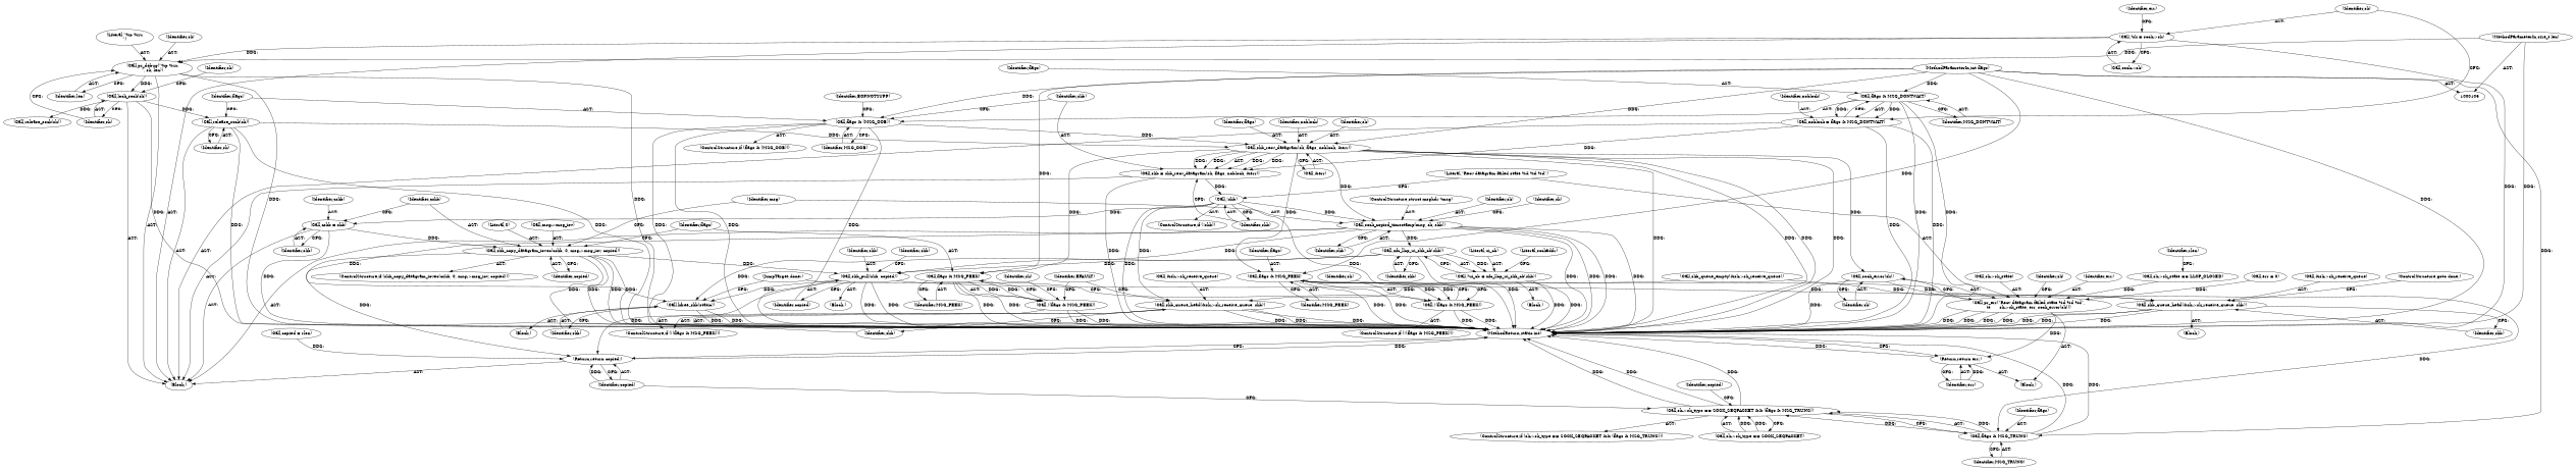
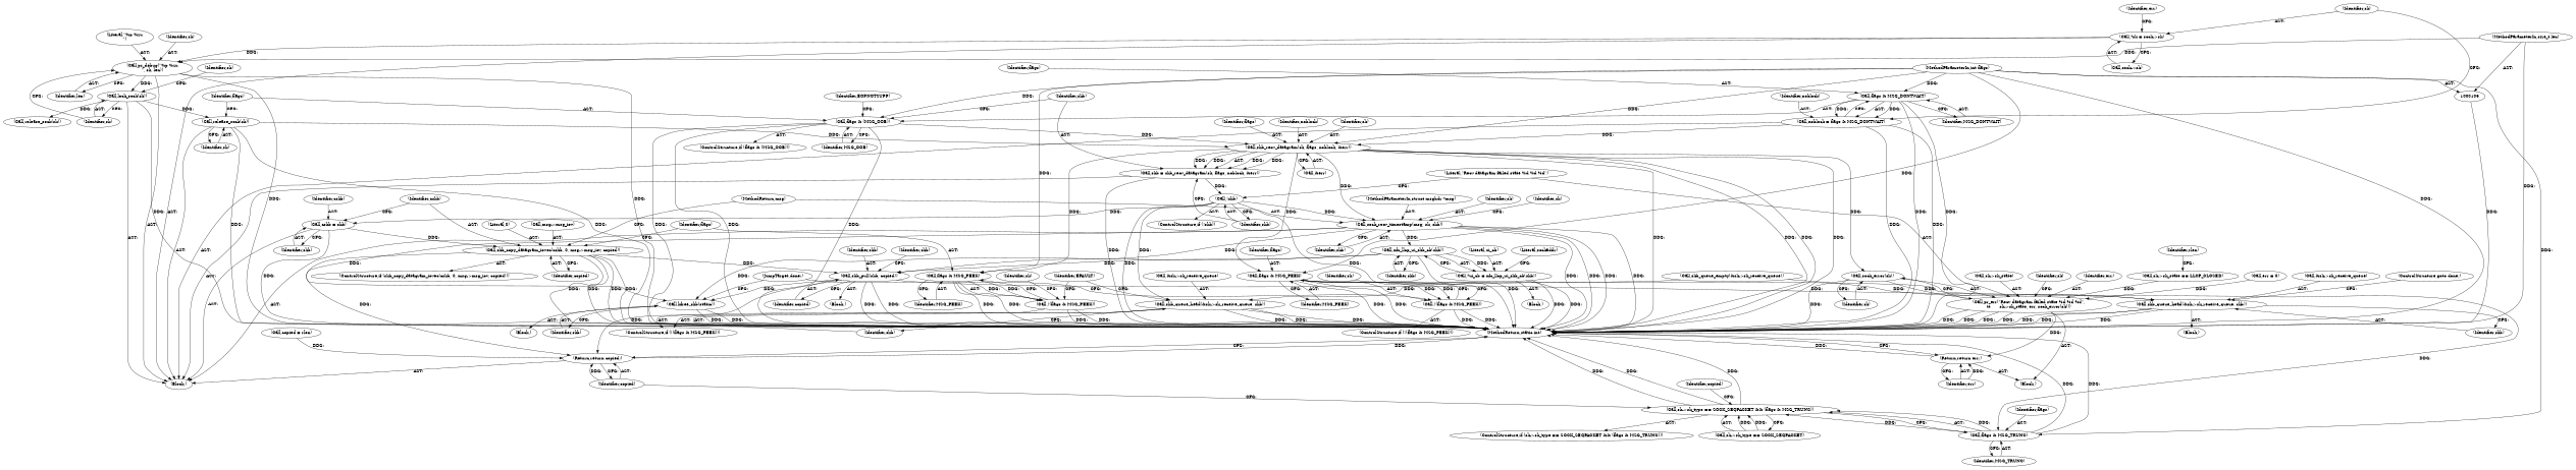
  digraph {
    n1 [label="(Call,skb_recv_datagram(sk, flags, noblock, &err))"]
    n2 [label="(Call,skb = skb_recv_datagram(sk, flags, noblock, &err))"]
-   n3 [label="(Call,sock_copied_timestamp(msg, sk, skb))"]
+   n3 [label="(Call,sock_recv_timestamp(msg, sk, skb))"]
    n4 [label="(Call,sock_error(sk))"]
    n5 [label="(Call,flags & MSG_PEEK)"]
    n6 [label="(Call,flags & MSG_PEEK)"]
    n7 [label="(Call,&err)"]
    n8 [label="(MethodReturn,static int)"]
    n9 [label="(Block,)"]
    n10 [label="(Call,!skb)"]
    n11 [label="(Call,skb_pull(skb, copied))"]
    n12 [label="(Call,kfree_skb(static))"]
    n13 [label="(Call,nfc_llcp_ui_skb_cb(skb))"]
    n14 [label="(Identifier,skb)"]
    n15 [label="(Call,pr_err(\"Recv datagram failed state %d %d %d\",\n\t\t       sk->sk_state, err, sock_error(sk)))"]
    n16 [label="(Identifier,sk)"]
    n17 [label="(Call,!(flags & MSG_PEEK))"]
    n18 [label="(Identifier,MSG_PEEK)"]
    n19 [label="(Call,flags & MSG_TRUNC)"]
    n20 [label="(Call,!(flags & MSG_PEEK))"]
    n21 [label="(Identifier,MSG_PEEK)"]
    n22 [label="(Return,return copied;)"]
    n23 [label="(Return,return err;)"]
    n24 [label="(Call,release_sock(sk))"]
    n25 [label="(Identifier,sk)"]
    n26 [label="(Call,lock_sock(sk))"]
    n27 [label="(Identifier,sk)"]
    n28 [label="(Call,release_sock(sk))"]
    n29 [label="(Call,pr_debug(\"%p %zu\n\", sk, len))"]
    n30 [label="(Identifier,len)"]
    n31 [label="(Call,*sk = sock->sk)"]
    n32 [label="(Call,sock->sk)"]
    n33 [label="(MethodParameterIn,size_t len)"]
    1000105
    n35 [label="(Call,flags & (MSG_OOB))"]
    n36 [label="(ControlStructure,if (flags & (MSG_OOB)))"]
    n37 [label="(Identifier,MSG_OOB)"]
    n38 [label="(Call,flags & MSG_DONTWAIT)"]
    n39 [label="(Call,noblock = flags & MSG_DONTWAIT)"]
    n40 [label="(Identifier,MSG_DONTWAIT)"]
    n41 [label="(MethodParameterIn,int flags)"]
    n42 [label="(Call,sk->sk_type == SOCK_SEQPACKET && (flags & MSG_TRUNC))"]
    n43 [label="(Identifier,MSG_TRUNC)"]
    n44 [label="(Call,cskb = skb)"]
    n45 [label="(Call,skb_queue_head(&sk->sk_receive_queue, skb))"]
    n46 [label="(ControlStructure,if (!skb))"]
    n47 [label="(Identifier,skb)"]
    n48 [label="(Call,skb_copy_datagram_iovec(cskb, 0, msg->msg_iov, copied))"]
    n49 [label="(Identifier,skb)"]
    n50 [label="(Identifier,skb)"]
    n51 [label="(ControlStructure,if (!(flags & MSG_PEEK)))"]
    n52 [label="(Identifier,copied)"]
    n53 [label="(ControlStructure,if (skb_copy_datagram_iovec(cskb, 0, msg->msg_iov, copied)))"]
    n54 [label="(Call,skb_queue_head(&sk->sk_receive_queue, skb))"]
    n55 [label="(Block,)"]
    n56 [label="(Identifier,copied)"]
    n57 [label="(Identifier,copied)"]
    n58 [label="(Identifier,skb)"]
    n59 [label="(Block,)"]
    n60 [label="(Block,)"]
    n61 [label="(Identifier,skb)"]
    n62 [label="(Call,*ui_cb = nfc_llcp_ui_skb_cb(skb))"]
    n63 [label="(Identifier,skb)"]
    n64 [label="(Block,)"]
    n65 [label="(Block,)"]
    n66 [label="(Identifier,err)"]
    n67 [label="(ControlStructure,if (!(flags & MSG_PEEK)))"]
    n68 [label="(ControlStructure,if (sk->sk_type == SOCK_SEQPACKET && (flags & MSG_TRUNC)))"]
    n69 [label="(Call,sk->sk_type == SOCK_SEQPACKET)"]
    n70 [label="(Identifier,sk)"]
    n71 [label="(Literal,ui_cb)"]
    n72 [label="(Identifier,err)"]
    n73 [label="(Identifier,flags)"]
    n74 [label="(Identifier,flags)"]
    n75 [label="(Call,&sk->sk_receive_queue)"]
    n76 [label="(Identifier,noblock)"]
    n77 [label="(Call,&sk->sk_receive_queue)"]
    n78 [label="(Identifier,copied)"]
    n79 [label="(Identifier,skb)"]
    n80 [label="(Identifier,rlen)"]
    n81 [label="(Call,sk->sk_state == LLCP_CLOSED)"]
    n82 [label="(Identifier,skb)"]
    n83 [label="(Identifier,sk)"]
    n84 [label="(Call,sk->sk_state)"]
    n85 [label="(Identifier,sk)"]
    n86 [label="(Identifier,sk)"]
-   n87 [label="(Identifier,msg)"]
+   n87 [label="(MethodReturn,msg)"]
    n88 [label="(Identifier,sk)"]
    n89 [label="(Literal,\"Recv datagram failed state %d %d %d\")"]
    n90 [label="(Identifier,flags)"]
    n91 [label="(Identifier,cskb)"]
    n92 [label="(Identifier,noblock)"]
    n93 [label="(ControlStructure,goto done;)"]
    n94 [label="(Literal,0)"]
    n95 [label="(Identifier,sk)"]
    n96 [label="(Identifier,EFAULT)"]
    n97 [label="(Identifier,flags)"]
    n98 [label="(Identifier,skb)"]
    n99 [label="(Identifier,flags)"]
    n100 [label="(Call,msg->msg_iov)"]
    n101 [label="(Identifier,sk)"]
    n102 [label="(Identifier,err)"]
-   n103 [label="(ControlStructure,struct msghdr *msg)"]
+   n103 [label="(MethodParameterIn,struct msghdr *msg)"]
    n104 [label="(Identifier,sk)"]
    n105 [label="(Identifier,cskb)"]
    n106 [label="(Call,err = 0)"]
    n107 [label="(Call,skb_queue_empty(&sk->sk_receive_queue))"]
    n108 [label="(Identifier,sk)"]
    n109 [label="(Identifier,EOPNOTSUPP)"]
    n110 [label="(Identifier,flags)"]
    n111 [label="(Call,copied = rlen)"]
    n112 [label="(Literal,\"%p %zu\n\")"]
    n113 [label="(Literal,sockaddr)"]
    n114 [label="(JumpTarget,done:)"]
    n1 -> n2 [label="AST: "]
    n1 -> n2 [label="DDG: "]
    n1 -> n2 [label="DDG: "]
    n1 -> n2 [label="DDG: "]
    n1 -> n2 [label="DDG: "]
    n1 -> n3 [label="DDG: "]
    n1 -> n4 [label="DDG: "]
    n1 -> n5 [label="DDG: "]
    n1 -> n6 [label="DDG: "]
    n1 -> n7 [label="CFG: "]
    n1 -> n8 [label="DDG: "]
    n1 -> n8 [label="DDG: "]
    n1 -> n8 [label="DDG: "]
    n1 -> n8 [label="DDG: "]
    n2 -> n8 [label="DDG: "]
    n2 -> n9 [label="AST: "]
    n2 -> n10 [label="DDG: "]
    n3 -> n8 [label="DDG: "]
    n3 -> n8 [label="DDG: "]
    n3 -> n8 [label="DDG: "]
    n3 -> n8 [label="DDG: "]
    n3 -> n9 [label="AST: "]
    n3 -> n11 [label="DDG: "]
    n3 -> n12 [label="DDG: "]
    n3 -> n13 [label="DDG: "]
    n3 -> n14 [label="CFG: "]
    n4 -> n8 [label="DDG: "]
    n4 -> n15 [label="AST: "]
    n4 -> n15 [label="DDG: "]
    n4 -> n16 [label="CFG: "]
    n5 -> n8 [label="DDG: "]
    n5 -> n8 [label="DDG: "]
    n5 -> n17 [label="AST: "]
    n5 -> n17 [label="DDG: "]
    n5 -> n17 [label="DDG: "]
    n5 -> n18 [label="CFG: "]
    n6 -> n8 [label="DDG: "]
    n6 -> n8 [label="DDG: "]
    n6 -> n19 [label="DDG: "]
    n6 -> n20 [label="AST: "]
    n6 -> n20 [label="DDG: "]
    n6 -> n20 [label="DDG: "]
    n6 -> n21 [label="CFG: "]
    n7 -> n1 [label="AST: "]
    n8 -> n22 [label="CFG: "]
    n8 -> n23 [label="CFG: "]
    n10 -> n3 [label="DDG: "]
    n10 -> n8 [label="DDG: "]
    n10 -> n8 [label="DDG: "]
    n10 -> n44 [label="DDG: "]
    n10 -> n45 [label="DDG: "]
    n10 -> n46 [label="AST: "]
    n10 -> n47 [label="CFG: "]
    n11 -> n8 [label="DDG: "]
    n11 -> n8 [label="DDG: "]
    n11 -> n12 [label="DDG: "]
    n11 -> n22 [label="DDG: "]
    n11 -> n54 [label="DDG: "]
    n11 -> n55 [label="AST: "]
    n11 -> n56 [label="CFG: "]
    n12 -> n8 [label="DDG: "]
    n12 -> n8 [label="DDG: "]
    n12 -> n60 [label="AST: "]
    n12 -> n61 [label="CFG: "]
    n13 -> n8 [label="DDG: "]
    n13 -> n11 [label="DDG: "]
    n13 -> n12 [label="DDG: "]
    n13 -> n62 [label="AST: "]
    n13 -> n62 [label="DDG: "]
    n13 -> n63 [label="CFG: "]
    n14 -> n3 [label="AST: "]
    n15 -> n4 [label="CFG: "]
    n15 -> n8 [label="DDG: "]
    n15 -> n8 [label="DDG: "]
    n15 -> n8 [label="DDG: "]
    n15 -> n8 [label="DDG: "]
    n15 -> n23 [label="DDG: "]
    n15 -> n65 [label="AST: "]
    n16 -> n4 [label="AST: "]
    n17 -> n5 [label="CFG: "]
    n17 -> n8 [label="DDG: "]
    n17 -> n8 [label="DDG: "]
    n17 -> n51 [label="AST: "]
    n18 -> n5 [label="AST: "]
    n19 -> n8 [label="DDG: "]
    n19 -> n8 [label="DDG: "]
    n19 -> n42 [label="AST: "]
    n19 -> n42 [label="DDG: "]
    n19 -> n42 [label="DDG: "]
    n19 -> n43 [label="CFG: "]
    n20 -> n6 [label="CFG: "]
    n20 -> n8 [label="DDG: "]
    n20 -> n8 [label="DDG: "]
    n20 -> n67 [label="AST: "]
    n21 -> n6 [label="AST: "]
    n22 -> n8 [label="DDG: "]
    n22 -> n9 [label="AST: "]
    n22 -> n57 [label="CFG: "]
    n23 -> n8 [label="DDG: "]
    n23 -> n65 [label="AST: "]
    n23 -> n66 [label="CFG: "]
    n24 -> n1 [label="DDG: "]
    n24 -> n8 [label="DDG: "]
    n24 -> n8 [label="DDG: "]
    n24 -> n9 [label="AST: "]
    n24 -> n25 [label="CFG: "]
    n25 -> n24 [label="AST: "]
    n26 -> n8 [label="DDG: "]
    n26 -> n9 [label="AST: "]
    n26 -> n24 [label="DDG: "]
    n26 -> n27 [label="CFG: "]
    n26 -> n28 [label="DDG: "]
    n27 -> n26 [label="AST: "]
    n27 -> n29 [label="CFG: "]
    n29 -> n8 [label="DDG: "]
    n29 -> n8 [label="DDG: "]
    n29 -> n9 [label="AST: "]
    n29 -> n26 [label="DDG: "]
    n29 -> n30 [label="CFG: "]
    n30 -> n29 [label="AST: "]
-   n31 -> n8 [label="DDG: "]
+   1000105 -> n8 [label="DDG: "]
    n31 -> n9 [label="AST: "]
    n31 -> n29 [label="DDG: "]
    n31 -> n32 [label="CFG: "]
    n32 -> n31 [label="AST: "]
    n33 -> n8 [label="DDG: "]
    n33 -> n29 [label="DDG: "]
    n33 -> 1000105 [label="AST: "]
    n35 -> n1 [label="DDG: "]
    n35 -> n8 [label="DDG: "]
    n35 -> n8 [label="DDG: "]
    n35 -> n8 [label="DDG: "]
    n35 -> n36 [label="AST: "]
    n35 -> n37 [label="CFG: "]
    n37 -> n35 [label="AST: "]
    n38 -> n8 [label="DDG: "]
    n38 -> n8 [label="DDG: "]
    n38 -> n35 [label="AST: "]
    n38 -> n39 [label="AST: "]
    n38 -> n39 [label="DDG: "]
    n38 -> n39 [label="DDG: "]
    n38 -> n40 [label="CFG: "]
-   n39 -> n2 [label="DDG: "]
+   n39 -> n1 [label="DDG: "]
    n39 -> n8 [label="DDG: "]
    n39 -> n8 [label="DDG: "]
    n39 -> n9 [label="AST: "]
    n39 -> n38 [label="CFG: "]
    n40 -> n38 [label="AST: "]
    n41 -> n1 [label="DDG: "]
    n41 -> n5 [label="DDG: "]
    n41 -> n6 [label="DDG: "]
    n41 -> n8 [label="DDG: "]
    n41 -> n19 [label="DDG: "]
    n41 -> 1000105 [label="AST: "]
    n41 -> n35 [label="DDG: "]
    n41 -> n38 [label="DDG: "]
    n42 -> n8 [label="DDG: "]
    n42 -> n8 [label="DDG: "]
    n42 -> n8 [label="DDG: "]
    n42 -> n19 [label="CFG: "]
    n42 -> n68 [label="AST: "]
    n42 -> n69 [label="CFG: "]
    n43 -> n19 [label="AST: "]
    n44 -> n8 [label="DDG: "]
    n44 -> n9 [label="AST: "]
    n44 -> n48 [label="DDG: "]
    n44 -> n49 [label="CFG: "]
    n45 -> n8 [label="DDG: "]
    n45 -> n8 [label="DDG: "]
    n45 -> n8 [label="DDG: "]
    n45 -> n50 [label="CFG: "]
    n45 -> n51 [label="AST: "]
    n47 -> n2 [label="CFG: "]
    n47 -> n10 [label="AST: "]
    n48 -> n8 [label="DDG: "]
    n48 -> n8 [label="DDG: "]
    n48 -> n8 [label="DDG: "]
    n48 -> n8 [label="DDG: "]
    n48 -> n11 [label="DDG: "]
    n48 -> n22 [label="DDG: "]
    n48 -> n52 [label="CFG: "]
    n48 -> n53 [label="AST: "]
    n49 -> n44 [label="AST: "]
    n50 -> n45 [label="AST: "]
    n52 -> n48 [label="AST: "]
    n54 -> n8 [label="DDG: "]
    n54 -> n8 [label="DDG: "]
    n54 -> n8 [label="DDG: "]
    n54 -> n58 [label="CFG: "]
    n54 -> n59 [label="AST: "]
    n56 -> n11 [label="AST: "]
    n57 -> n22 [label="AST: "]
    n57 -> n22 [label="DDG: "]
    n57 -> n42 [label="CFG: "]
    n58 -> n54 [label="AST: "]
    n61 -> n12 [label="AST: "]
    n62 -> n8 [label="DDG: "]
    n62 -> n8 [label="DDG: "]
    n62 -> n13 [label="CFG: "]
    n62 -> n64 [label="AST: "]
    n63 -> n13 [label="AST: "]
    n66 -> n23 [label="AST: "]
    n66 -> n23 [label="DDG: "]
    n69 -> n42 [label="AST: "]
    n69 -> n42 [label="DDG: "]
    n69 -> n42 [label="DDG: "]
    n70 -> n17 [label="CFG: "]
    n71 -> n62 [label="AST: "]
    n72 -> n31 [label="CFG: "]
    n73 -> n1 [label="AST: "]
    n74 -> n5 [label="AST: "]
    n74 -> n48 [label="CFG: "]
    n75 -> n45 [label="AST: "]
    n76 -> n1 [label="AST: "]
    n77 -> n54 [label="AST: "]
    n78 -> n42 [label="CFG: "]
    n79 -> n11 [label="AST: "]
    n80 -> n81 [label="CFG: "]
    n81 -> n15 [label="DDG: "]
    n82 -> n2 [label="AST: "]
    n82 -> n35 [label="CFG: "]
    n83 -> n1 [label="AST: "]
    n84 -> n15 [label="AST: "]
    n85 -> n20 [label="CFG: "]
    n86 -> n29 [label="AST: "]
    n87 -> n3 [label="AST: "]
    n87 -> n48 [label="CFG: "]
    n88 -> n15 [label="CFG: "]
    n89 -> n10 [label="CFG: "]
    n89 -> n15 [label="AST: "]
    n90 -> n19 [label="AST: "]
    n91 -> n44 [label="AST: "]
    n92 -> n39 [label="AST: "]
    n93 -> n54 [label="CFG: "]
    n94 -> n48 [label="AST: "]
    n95 -> n31 [label="AST: "]
    n95 -> n39 [label="CFG: "]
    n96 -> n17 [label="CFG: "]
    n96 -> n45 [label="CFG: "]
    n97 -> n38 [label="AST: "]
    n98 -> n11 [label="CFG: "]
    n99 -> n6 [label="AST: "]
    n100 -> n48 [label="AST: "]
    n101 -> n26 [label="CFG: "]
    n102 -> n15 [label="AST: "]
    n103 -> n3 [label="AST: "]
    n104 -> n3 [label="AST: "]
    n105 -> n44 [label="CFG: "]
    n105 -> n48 [label="AST: "]
    n106 -> n15 [label="DDG: "]
    n107 -> n45 [label="DDG: "]
    n107 -> n54 [label="DDG: "]
    n108 -> n3 [label="CFG: "]
    n109 -> n35 [label="CFG: "]
    n110 -> n24 [label="CFG: "]
    n110 -> n35 [label="AST: "]
    n111 -> n22 [label="DDG: "]
    n112 -> n29 [label="AST: "]
    n113 -> n62 [label="CFG: "]
    n114 -> n12 [label="CFG: "]
    n114 -> n20 [label="CFG: "]
  }
